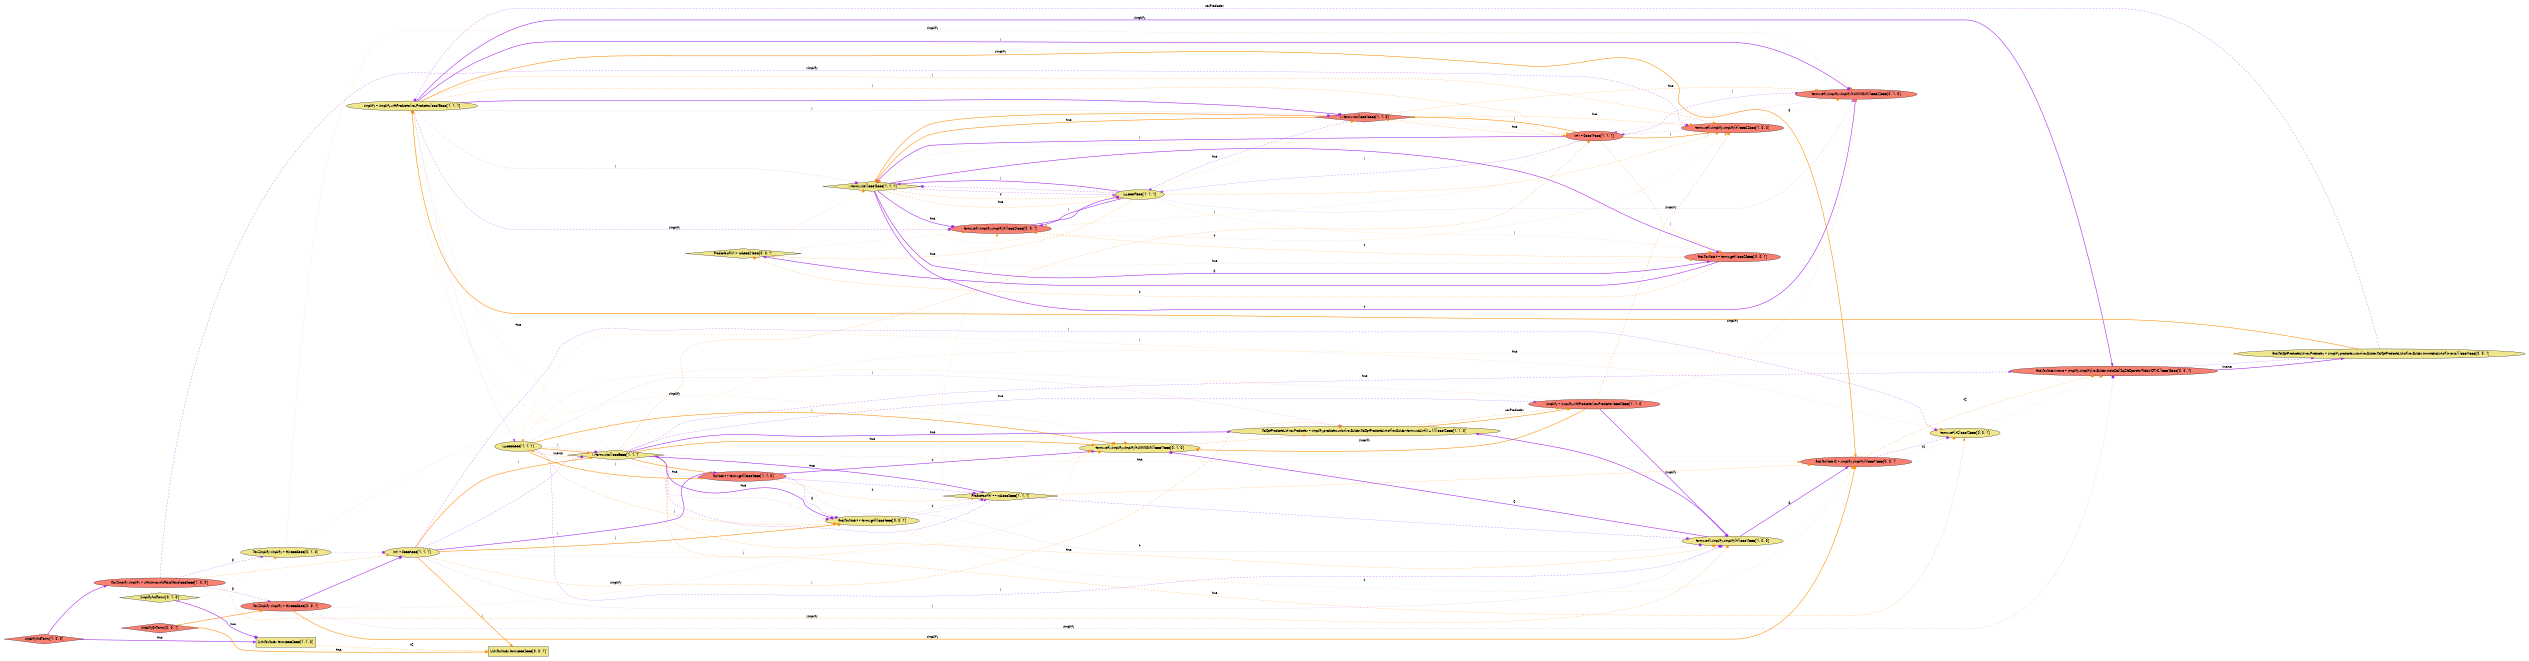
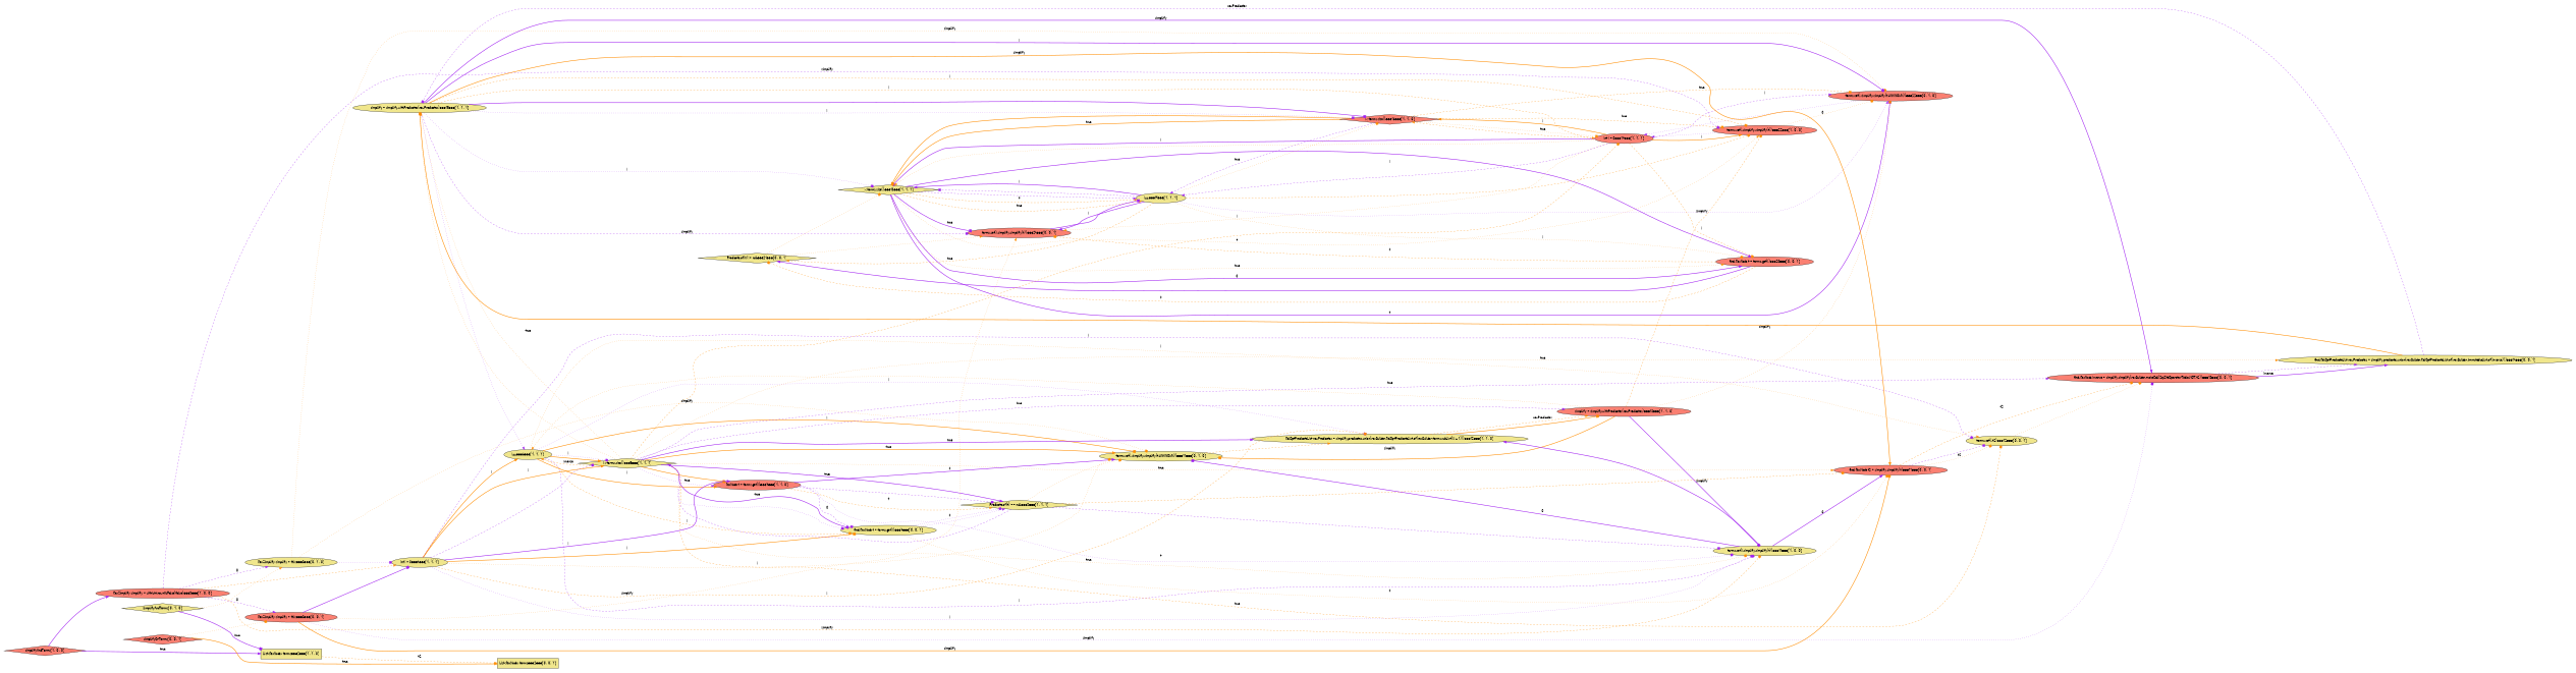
  digraph {
    fontname="Patrick Hand"
    rankdir=LR
    node [fillcolor=khaki fontname="Patrick Hand" shape=ellipse style=filled]
    edge [arrowhead=box color=darkorange fontname="Patrick Hand" style=dashed]
    n1 [label="Predicate.of(t) != null@@@21@@@['0', '0', '1']" shape=diamond]
    n2 [label="i < terms.size()@@@18@@@['1', '1', '1']" shape=diamond]
    n3 [fillcolor=salmon label="terms.set(i,simplify.simplify(t))@@@24@@@['0', '0', '1']"]
    n4 [fillcolor=salmon label="terms.set(i,simplify.simplify(t))@@@22@@@['1', '0', '0']"]
    n5 [fillcolor=salmon label="terms.set(i,simplify.simplify(t,UNKNOWN))@@@22@@@['0', '1', '0']"]
    n6 [fillcolor=salmon label="final RexNode t = terms.get(i)@@@20@@@['0', '0', '1']"]
    n7 [label="i++@@@19@@@['1', '1', '1']"]
    n8 [label="List<RexNode> terms@@@2@@@['1', '1', '0']" shape=box]
    n9 [label="List<RexNode> terms@@@2@@@['0', '0', '1']" shape=box]
    n10 [fillcolor=salmon label="simplify = simplify.withPredicates(newPredicates)@@@13@@@['1', '1', '0']"]
    n11 [label="terms.set(i,simplify.simplify(t,UNKNOWN))@@@11@@@['0', '1', '0']"]
    n12 [label="terms.set(i,simplify.simplify(t))@@@11@@@['1', '0', '0']"]
    n13 [label="i++@@@6@@@['1', '1', '1']"]
    n14 [label="RelOptPredicateList newPredicates = simplify.predicates.union(rexBuilder,RelOptPredicateList.of(rexBuilder,terms.subList(i,i + 1)))@@@12@@@['1', '1', '0']"]
    n15 [fillcolor=salmon label="final RexNode t2 = simplify.simplify(t)@@@11@@@['0', '0', '1']"]
    n16 [label="i < terms.size()@@@5@@@['1', '1', '1']" shape=diamond]
    n17 [fillcolor=salmon label="RexNode t = terms.get(i)@@@7@@@['1', '1', '0']"]
    n18 [label="final RexNode t = terms.get(i)@@@7@@@['0', '0', '1']"]
    n19 [label="terms.set(i,t2)@@@12@@@['0', '0', '1']"]
    n20 [fillcolor=salmon label="int i = 0@@@17@@@['1', '1', '1']"]
    n21 [fillcolor=salmon label="simplifyAndTerms['1', '0', '0']" shape=diamond]
    n22 [fillcolor=salmon label="RexSimplify simplify = withUnknownAsFalse(false)@@@3@@@['1', '0', '0']"]
    n23 [fillcolor=salmon label="RexSimplify simplify = this@@@3@@@['0', '0', '1']"]
    n24 [label="int i = 0@@@4@@@['1', '1', '1']"]
    n25 [label="RexSimplify simplify = this@@@3@@@['0', '1', '0']"]
    n26 [label="Predicate.of(t) == null@@@8@@@['1', '1', '1']" shape=diamond]
    n27 [label="simplify = simplify.withPredicates(newPredicates)@@@15@@@['1', '1', '1']"]
    n28 [fillcolor=salmon label="final RexNode inverse = simplify.simplify(rexBuilder.makeCall(SqlStdOperatorTable.NOT,t2))@@@13@@@['0', '0', '1']"]
    n29 [label="final RelOptPredicateList newPredicates = simplify.predicates.union(rexBuilder,RelOptPredicateList.of(rexBuilder,ImmutableList.of(inverse)))@@@14@@@['0', '0', '1']"]
    n30 [fillcolor=salmon label="i < terms.size()@@@16@@@['1', '1', '0']" shape=diamond]
    n31 [fillcolor=salmon label="simplifyOrTerms['0', '0', '1']" shape=diamond]
    n32 [label="simplifyAndTerms['0', '1', '0']" shape=diamond]
    n1 -> n2 [style=dotted]
    n1 -> n3 [arrowhead=normal style=dotted]
    n2 -> n3 [color=purple label=true style=bold]
    n2 -> n4 [arrowhead=normal label=t style=dotted]
    n2 -> n5 [color=purple label=t style=bold]
    n2 -> n6 [arrowhead=normal label=true style=dotted]
    n2 -> n6 [arrowhead=normal color=purple label=0 style=bold]
    n2 -> n6 [arrowhead=normal color=purple style=bold]
    n2 -> n7 [arrowhead=normal label=t]
    n2 -> n7 [arrowhead=normal label=true]
    n2 -> n7 [arrowhead=normal color=purple]
    n3 -> n7 [color=purple style=bold]
    n4 -> n5 [label=0 style=dotted]
    n4 -> n20 [arrowhead=normal color=purple style=dotted]
    n5 -> n20 [arrowhead=normal color=purple style=dotted]
    n6 -> n1 [arrowhead=normal color=purple style=bold]
    n6 -> n1 [label=t]
    n6 -> n3 [label=t]
    n7 -> n1 [arrowhead=normal label=true]
    n7 -> n2 [arrowhead=normal color=purple label=i style=bold]
    n7 -> n2 [color=purple]
    n7 -> n3 [arrowhead=normal color=purple label=i style=bold]
    n7 -> n4
    n7 -> n5 [arrowhead=normal color=purple style=dotted]
    n7 -> n6 [label=i style=dotted]
    n7 -> n30 [style=dotted]
    n8 -> n9 [arrowhead=normal label=t2]
    n10 -> n4 [label=simplify]
    n10 -> n5 [label=simplify style=dotted]
    n10 -> n11 [label=simplify style=bold]
    n10 -> n12 [color=purple label=simplify style=bold]
    n10 -> n13 [arrowhead=normal style=dotted]
    n11 -> n14 [arrowhead=normal]
    n12 -> n11 [color=purple label=0 style=bold]
    n12 -> n14 [arrowhead=normal color=purple style=bold]
    n12 -> n15 [arrowhead=normal color=purple label=0 style=bold]
    n13 -> n11 [label=i style=bold]
    n13 -> n12 [color=purple label=i]
    n13 -> n14 [color=purple label=i style=dotted]
    n13 -> n16 [color=purple label=i style=dotted]
    n13 -> n16 [arrowhead=normal style=bold]
    n13 -> n17 [arrowhead=normal label=i style=bold]
    n13 -> n18 [label=i]
    n13 -> n19 [arrowhead=normal label=i style=dotted]
    n14 -> n10 [arrowhead=normal label=newPredicates]
    n14 -> n10 [style=bold]
    n15 -> n19 [color=purple]
    n15 -> n19 [label=t2 style=dotted]
    n15 -> n28 [label=t2]
    n16 -> n10 [arrowhead=normal color=purple label=true]
    n16 -> n11 [arrowhead=normal label=true style=bold]
-   n16 -> n12 [label=true]
+   n16 -> n12 [label=true style=dotted]
    n16 -> n13 [arrowhead=normal label=inverse]
    n16 -> n14 [arrowhead=normal color=purple label=true style=bold]
    n16 -> n15 [arrowhead=normal label=true style=dotted]
    n16 -> n17 [style=bold]
    n16 -> n17 [arrowhead=normal color=purple label=true style=dotted]
    n16 -> n18 [color=purple style=dotted]
    n16 -> n18 [color=purple label=true style=bold]
-   n16 -> n19 [arrowhead=normal label=true]
+   n16 -> n19 [label=true]
    n16 -> n20
    n16 -> n26 [arrowhead=normal color=purple label=true style=bold]
    n16 -> n27 [style=dotted]
    n16 -> n27 [arrowhead=normal label=true style=dotted]
    n16 -> n28 [arrowhead=normal color=purple label=true]
    n16 -> n29 [arrowhead=normal label=true style=dotted]
    n17 -> n11 [arrowhead=normal color=purple label=t style=bold]
    n17 -> n12 [color=purple label=t style=dotted]
    n17 -> n18 [color=purple label=0]
    n17 -> n26 [arrowhead=normal label=t]
    n17 -> n26 [color=purple]
    n18 -> n15 [label=t style=dotted]
    n18 -> n26 [color=purple label=t style=dotted]
    n18 -> n26 [arrowhead=normal color=purple style=dotted]
    n19 -> n28 [style=dotted]
    n20 -> n2 [color=purple label=i style=bold]
    n20 -> n2 [arrowhead=normal style=dotted]
    n20 -> n3 [arrowhead=normal label=i style=dotted]
    n20 -> n4 [arrowhead=normal label=i style=bold]
    n20 -> n5 [arrowhead=normal color=purple label=i]
    n20 -> n6 [label=i]
    n20 -> n7 [arrowhead=normal color=purple label=i]
    n20 -> n30 [arrowhead=normal]
    n20 -> n30 [arrowhead=normal label=i style=bold]
    n21 -> n8 [arrowhead=normal color=purple label=true style=bold]
    n21 -> n22 [arrowhead=normal color=purple style=bold]
    n22 -> n4 [color=purple label=simplify]
    n22 -> n12 [label=simplify]
    n22 -> n23 [arrowhead=normal color=purple label=0]
    n22 -> n24 [arrowhead=normal]
    n22 -> n25 [arrowhead=normal color=purple label=0]
    n23 -> n3 [arrowhead=normal label=simplify style=dotted]
    n23 -> n15 [label=simplify style=bold]
    n23 -> n24 [color=purple style=bold]
    n23 -> n28 [color=purple label=simplify style=dotted]
    n24 -> n11 [label=i style=dotted]
    n24 -> n12 [color=purple label=i style=dotted]
-   n24 -> n9 [arrowhead=normal label=i style=bold]
+   n24 -> n13 [arrowhead=normal label=i style=bold]
    n24 -> n14 [label=i]
    n24 -> n16 [arrowhead=normal label=i style=bold]
    n24 -> n16 [color=purple]
    n24 -> n17 [arrowhead=normal color=purple label=i style=bold]
    n24 -> n18 [label=i style=bold]
    n24 -> n19 [color=purple label=i]
    n25 -> n5 [label=simplify style=dotted]
    n25 -> n11 [label=simplify style=dotted]
    n25 -> n24 [color=purple style=dotted]
    n26 -> n11 [style=dotted]
    n26 -> n12 [color=purple]
    n26 -> n15
    n26 -> n16 [arrowhead=normal color=purple]
    n27 -> n2 [color=purple label=i style=dotted]
    n27 -> n3 [color=purple label=simplify]
    n27 -> n4 [label=i]
    n27 -> n5 [color=purple label=i style=bold]
    n27 -> n13 [arrowhead=normal color=purple style=dotted]
    n27 -> n15 [arrowhead=normal label=simplify style=bold]
    n27 -> n20 [arrowhead=normal label=i]
    n27 -> n28 [arrowhead=normal color=purple label=simplify style=bold]
    n27 -> n30 [color=purple style=bold]
    n27 -> n30 [color=purple label=i style=dotted]
    n28 -> n29 [arrowhead=normal color=purple]
    n28 -> n29 [arrowhead=normal color=purple label=inverse style=bold]
    n29 -> n27 [color=purple label=newPredicates]
    n29 -> n27 [style=bold]
    n30 -> n2 [arrowhead=normal style=bold]
    n30 -> n2 [label=true style=bold]
    n30 -> n4 [label=true]
    n30 -> n5 [label=true]
    n30 -> n7 [arrowhead=normal color=purple label=true]
    n30 -> n20 [label=true style=dotted]
    n31 -> n9 [arrowhead=normal label=true style=bold]
-   n31 -> n23 [style=bold]
+   n31 -> n23 [style=dotted]
    n32 -> n8 [color=purple label=true style=bold]
    n32 -> n25 [arrowhead=normal style=dotted]
  }
